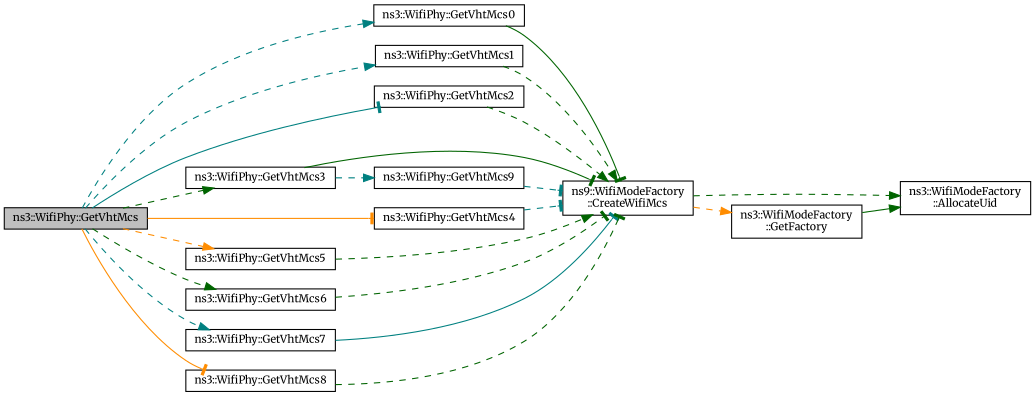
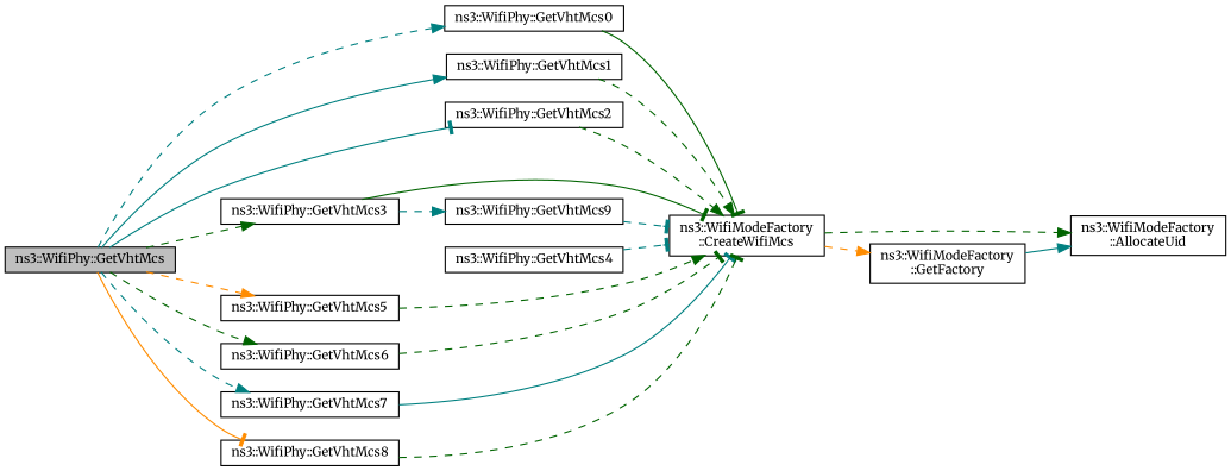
  digraph {
    fontname=Merriweather
    rankdir=LR
    node [color=black fillcolor=white fontname=Merriweather fontsize=10 shape=record style=filled]
    edge [arrowhead=normal color=darkgreen fontname=Merriweather fontsize=10 labelfontname=Helvetica labelfontsize=10 style=dashed]
    n1 [fillcolor=grey75 fontcolor=black height=0.2 label="ns3::WifiPhy::GetVhtMcs" width=0.4]
    n2 [height=0.2 label="ns3::WifiPhy::GetVhtMcs0" width=0.4]
    n3 [height=0.2 label="ns3::WifiPhy::GetVhtMcs1" width=0.4]
    n4 [height=0.2 label="ns3::WifiPhy::GetVhtMcs2" width=0.4]
    n5 [height=0.2 label="ns3::WifiPhy::GetVhtMcs3" width=0.4]
    n6 [height=0.2 label="ns3::WifiPhy::GetVhtMcs4" width=0.4]
    n7 [height=0.2 label="ns3::WifiPhy::GetVhtMcs5" width=0.4]
    n8 [height=0.2 label="ns3::WifiPhy::GetVhtMcs6" width=0.4]
    n9 [height=0.2 label="ns3::WifiPhy::GetVhtMcs7" width=0.4]
    n10 [height=0.2 label="ns3::WifiPhy::GetVhtMcs8" width=0.4]
-   n11 [height=0.2 label="ns9::WifiModeFactory\l::CreateWifiMcs" width=0.4]
+   n11 [height=0.2 label="ns3::WifiModeFactory\l::CreateWifiMcs" width=0.4]
    n12 [height=0.2 label="ns3::WifiPhy::GetVhtMcs9" width=0.4]
    n13 [height=0.2 label="ns3::WifiModeFactory\l::AllocateUid" width=0.4]
    n14 [height=0.2 label="ns3::WifiModeFactory\l::GetFactory" width=0.4]
    n1 -> n2 [color=teal]
-   n1 -> n3 [color=teal]
+   n1 -> n3 [color=teal style=solid]
    n1 -> n4 [arrowhead=tee color=teal style=solid]
    n1 -> n5
-   n1 -> n6 [arrowhead=tee color=darkorange style=solid]
    n1 -> n7 [color=darkorange]
    n1 -> n8
    n1 -> n9 [color=teal]
    n1 -> n10 [arrowhead=tee color=darkorange style=solid]
    n2 -> n11 [arrowhead=tee style=solid]
    n3 -> n11
    n4 -> n11
    n5 -> n11 [arrowhead=tee style=solid]
    n5 -> n12 [color=teal]
    n6 -> n11 [arrowhead=tee color=teal]
    n7 -> n11
    n8 -> n11 [arrowhead=tee]
    n9 -> n11 [arrowhead=tee color=teal style=solid]
    n10 -> n11 [arrowhead=tee]
    n11 -> n13
    n11 -> n14 [color=darkorange]
    n12 -> n11 [arrowhead=tee color=teal]
-   n14 -> n13 [style=solid]
+   n14 -> n13 [color=teal style=solid]
  }
